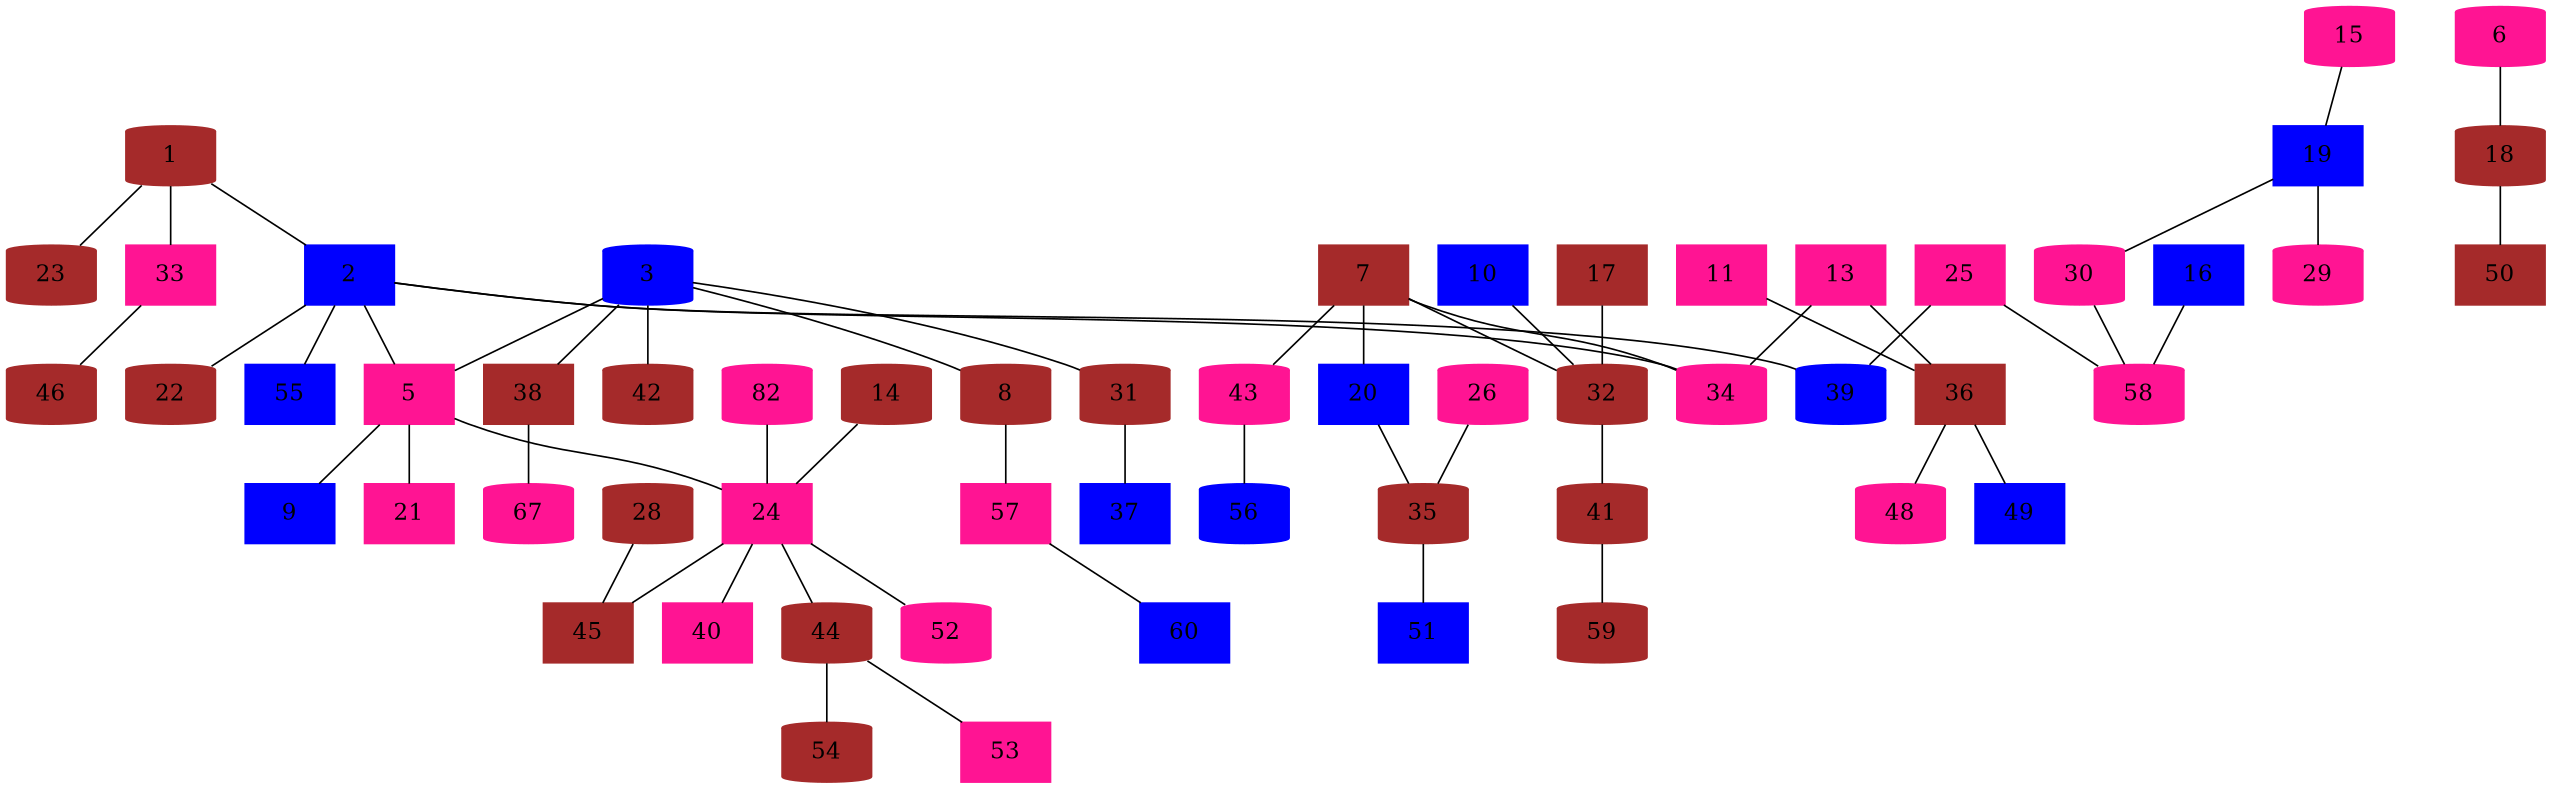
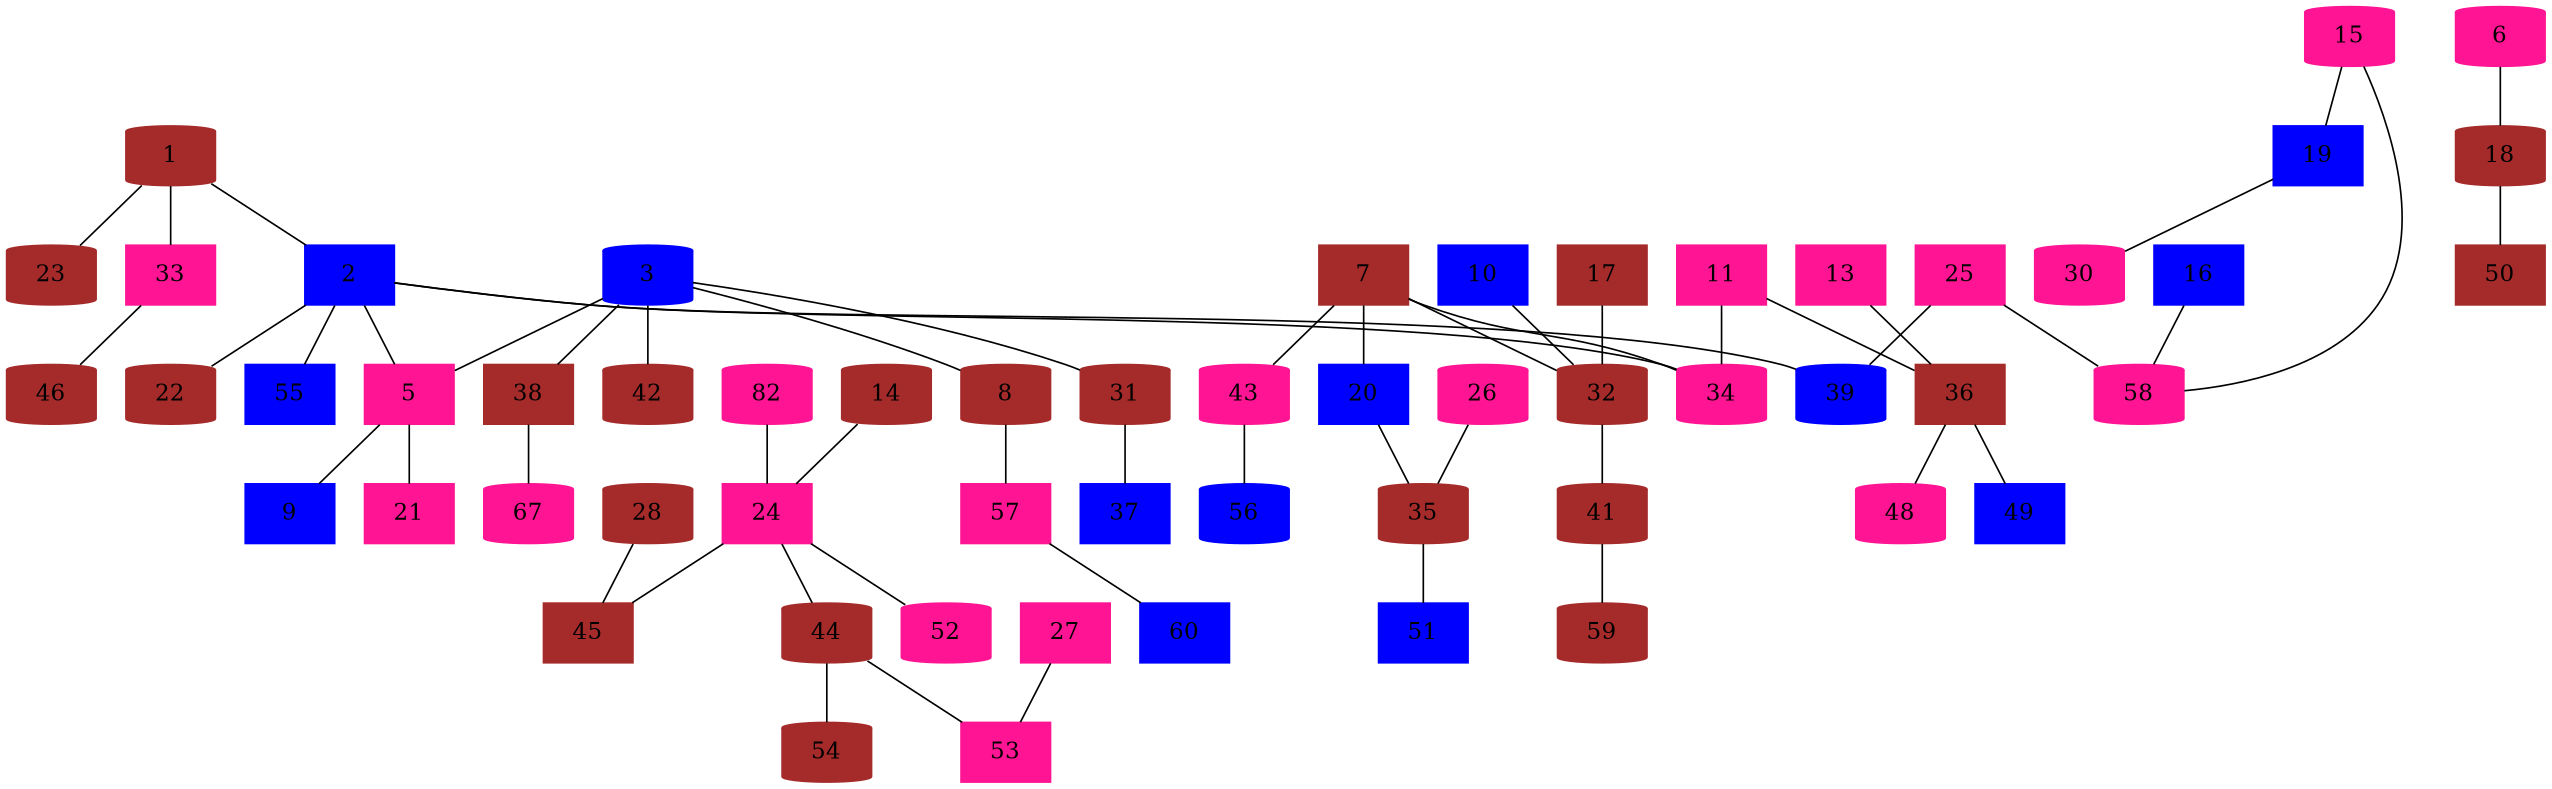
  graph {
    node [color=deeppink shape=cylinder style=filled]
    edge [weight=1.0]
    1 [color=brown]
    2 [color=blue shape=box]
    23 [color=brown]
    33 [shape=box]
    5 [shape=box]
    22 [color=brown]
    34
    39 [color=blue]
    55 [color=blue shape=box]
    46 [color=brown]
    9 [color=blue shape=box]
    21 [shape=box]
    24 [shape=box]
    3 [color=blue]
    8 [color=brown]
    31 [color=brown]
    38 [color=brown shape=box]
    42 [color=brown]
    57 [shape=box]
    37 [color=blue shape=box]
    n21 [label=67]
    18 [color=brown]
    50 [color=brown shape=box]
-   40 [shape=box]
    44 [color=brown]
    45 [color=brown shape=box]
    52
    6
    7 [color=brown shape=box]
    20 [color=blue shape=box]
    32 [color=brown]
    43
    35 [color=brown]
    41 [color=brown]
    56 [color=blue]
    60 [color=blue shape=box]
    10 [color=blue shape=box]
    11 [shape=box]
    36 [color=brown shape=box]
    48
    49 [color=blue shape=box]
    n42 [label=82]
    13 [shape=box]
    14 [color=brown]
    15
    58
    19 [color=blue shape=box]
-   29
    30
    16 [color=blue shape=box]
    17 [color=brown shape=box]
    51 [color=blue shape=box]
    53 [shape=box]
    54 [color=brown]
    25 [shape=box]
    26
+   27 [shape=box]
    28 [color=brown]
    59 [color=brown]
    1 -- 2
    1 -- 23
    1 -- 33
    2 -- 5
    2 -- 22
    2 -- 34
    2 -- 39
    2 -- 55
    33 -- 46
    5 -- 9
    5 -- 21
-   5 -- 24
-   24 -- 40
    24 -- 44
    24 -- 45
    24 -- 52
    3 -- 5
    3 -- 8
    3 -- 31
    3 -- 38
    3 -- 42
    8 -- 57
    31 -- 37
    38 -- n21
    57 -- 60
    18 -- 50
    44 -- 53
    44 -- 54
    6 -- 18
    7 -- 34
    7 -- 20
    7 -- 32
    7 -- 43
    20 -- 35
    32 -- 41
    43 -- 56
    35 -- 51
    41 -- 59
    10 -- 32
-   13 -- 34
+   11 -- 34
    11 -- 36
    36 -- 48
    36 -- 49
    n42 -- 24
    13 -- 36
    14 -- 24
-   30 -- 58
+   15 -- 58
    15 -- 19
-   19 -- 29
    19 -- 30
    16 -- 58
    17 -- 32
    25 -- 39
    25 -- 58
    26 -- 35
+   27 -- 53
    28 -- 45
  }
